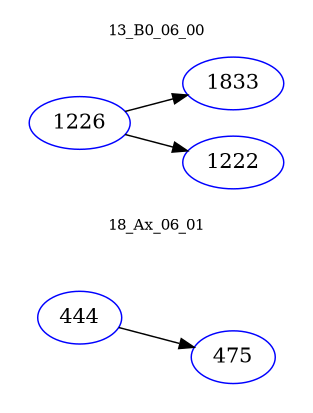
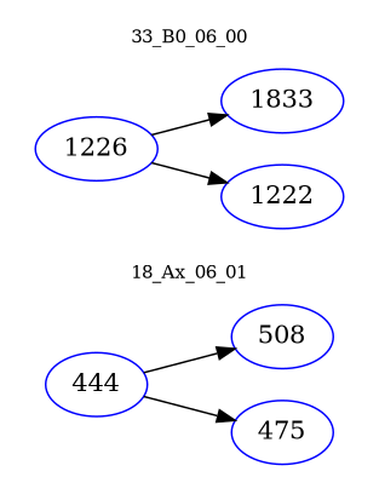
  digraph {
    rankdir=LR
    node [color=blue]
    edge [color=black]
    n1 [label=444]
    n2 [label=475]
+   n3 [label=508]
    n4 [label=1226]
    n5 [label=1222]
    n6 [label=1833]
    subgraph cluster_1 {
      color=white
      fontsize=10
      label="18_Ax_06_01"
      n1
      n2
+     n3
    }
    subgraph cluster_2 {
      color=white
      fontsize=10
-     label="13_B0_06_00"
+     label="33_B0_06_00"
      n4
      n5
      n6
    }
    n1 -> n2
+   n1 -> n3
    n4 -> n5
    n4 -> n6
  }
